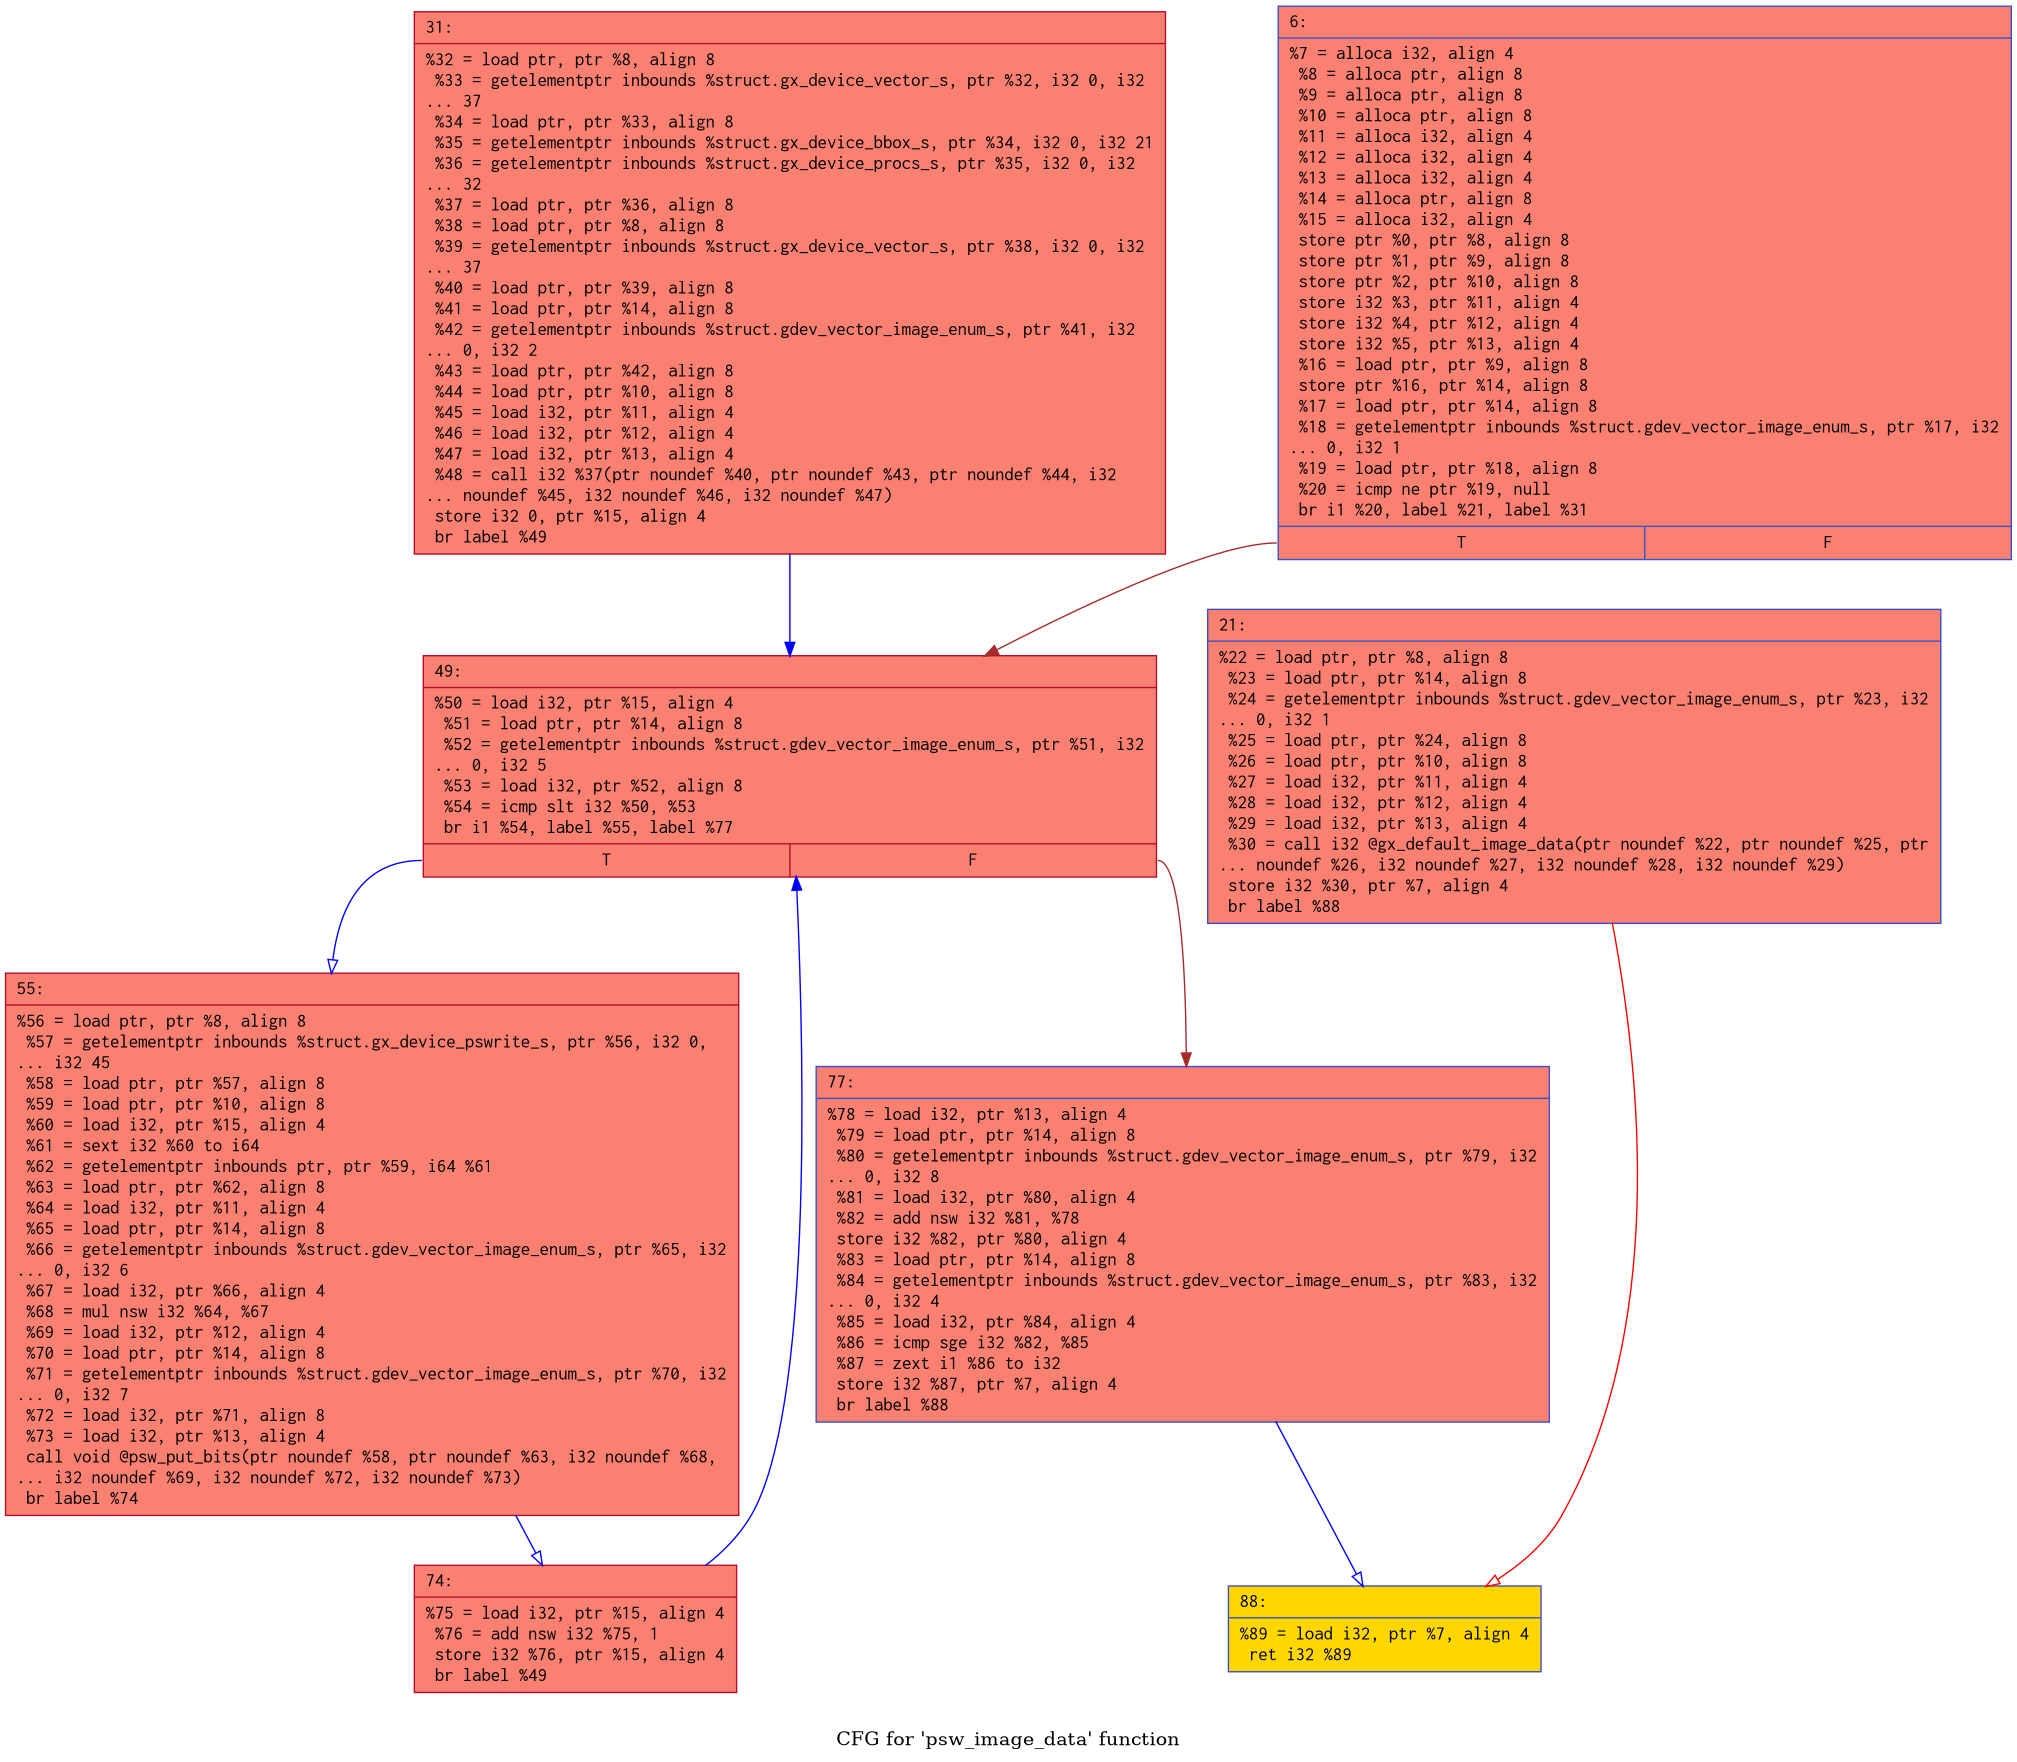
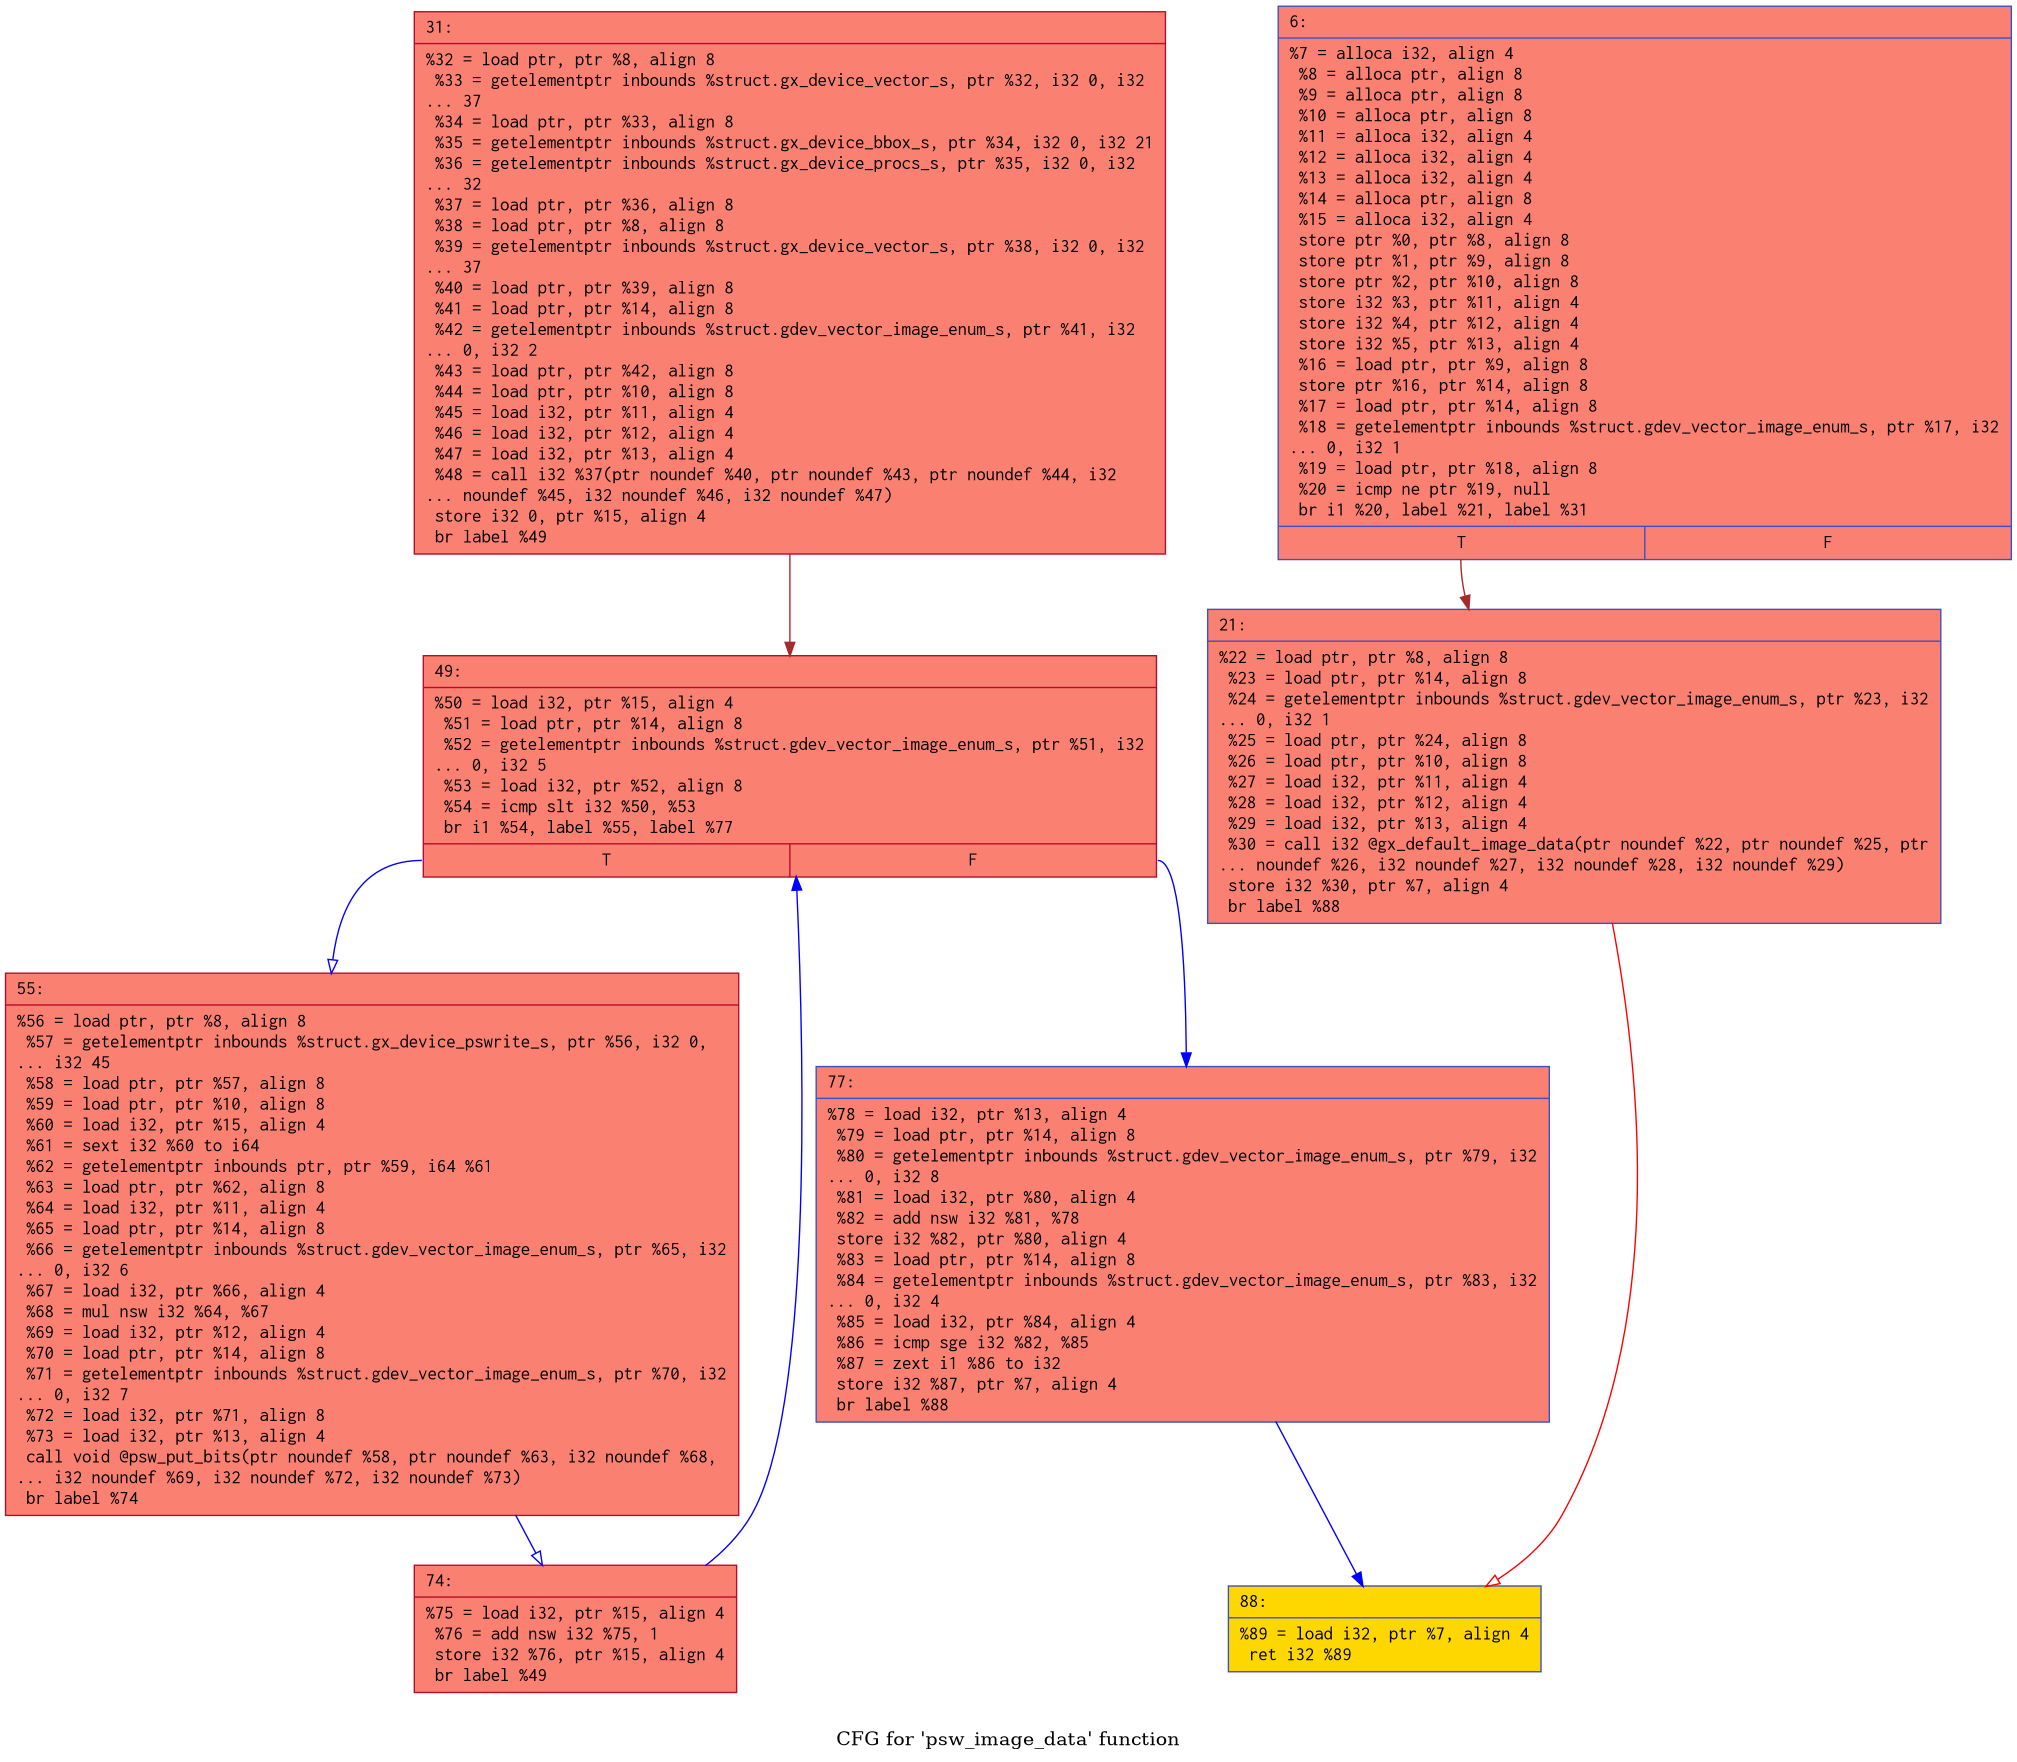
  digraph {
    label="CFG for 'psw_image_data' function"
    node [color="#3d50c3ff" fillcolor=salmon fontname=Courier shape=record style=filled]
    edge [arrowhead=normal color=blue]
    n1 [label="{6:\l|  %7 = alloca i32, align 4\l  %8 = alloca ptr, align 8\l  %9 = alloca ptr, align 8\l  %10 = alloca ptr, align 8\l  %11 = alloca i32, align 4\l  %12 = alloca i32, align 4\l  %13 = alloca i32, align 4\l  %14 = alloca ptr, align 8\l  %15 = alloca i32, align 4\l  store ptr %0, ptr %8, align 8\l  store ptr %1, ptr %9, align 8\l  store ptr %2, ptr %10, align 8\l  store i32 %3, ptr %11, align 4\l  store i32 %4, ptr %12, align 4\l  store i32 %5, ptr %13, align 4\l  %16 = load ptr, ptr %9, align 8\l  store ptr %16, ptr %14, align 8\l  %17 = load ptr, ptr %14, align 8\l  %18 = getelementptr inbounds %struct.gdev_vector_image_enum_s, ptr %17, i32\l... 0, i32 1\l  %19 = load ptr, ptr %18, align 8\l  %20 = icmp ne ptr %19, null\l  br i1 %20, label %21, label %31\l|{<s0>T|<s1>F}}"]
    n2 [label="{21:\l|  %22 = load ptr, ptr %8, align 8\l  %23 = load ptr, ptr %14, align 8\l  %24 = getelementptr inbounds %struct.gdev_vector_image_enum_s, ptr %23, i32\l... 0, i32 1\l  %25 = load ptr, ptr %24, align 8\l  %26 = load ptr, ptr %10, align 8\l  %27 = load i32, ptr %11, align 4\l  %28 = load i32, ptr %12, align 4\l  %29 = load i32, ptr %13, align 4\l  %30 = call i32 @gx_default_image_data(ptr noundef %22, ptr noundef %25, ptr\l... noundef %26, i32 noundef %27, i32 noundef %28, i32 noundef %29)\l  store i32 %30, ptr %7, align 4\l  br label %88\l}"]
    n3 [fillcolor=gold label="{88:\l|  %89 = load i32, ptr %7, align 4\l  ret i32 %89\l}"]
    n4 [color="#b70d28ff" label="{31:\l|  %32 = load ptr, ptr %8, align 8\l  %33 = getelementptr inbounds %struct.gx_device_vector_s, ptr %32, i32 0, i32\l... 37\l  %34 = load ptr, ptr %33, align 8\l  %35 = getelementptr inbounds %struct.gx_device_bbox_s, ptr %34, i32 0, i32 21\l  %36 = getelementptr inbounds %struct.gx_device_procs_s, ptr %35, i32 0, i32\l... 32\l  %37 = load ptr, ptr %36, align 8\l  %38 = load ptr, ptr %8, align 8\l  %39 = getelementptr inbounds %struct.gx_device_vector_s, ptr %38, i32 0, i32\l... 37\l  %40 = load ptr, ptr %39, align 8\l  %41 = load ptr, ptr %14, align 8\l  %42 = getelementptr inbounds %struct.gdev_vector_image_enum_s, ptr %41, i32\l... 0, i32 2\l  %43 = load ptr, ptr %42, align 8\l  %44 = load ptr, ptr %10, align 8\l  %45 = load i32, ptr %11, align 4\l  %46 = load i32, ptr %12, align 4\l  %47 = load i32, ptr %13, align 4\l  %48 = call i32 %37(ptr noundef %40, ptr noundef %43, ptr noundef %44, i32\l... noundef %45, i32 noundef %46, i32 noundef %47)\l  store i32 0, ptr %15, align 4\l  br label %49\l}"]
    n5 [color="#b70d28ff" label="{49:\l|  %50 = load i32, ptr %15, align 4\l  %51 = load ptr, ptr %14, align 8\l  %52 = getelementptr inbounds %struct.gdev_vector_image_enum_s, ptr %51, i32\l... 0, i32 5\l  %53 = load i32, ptr %52, align 8\l  %54 = icmp slt i32 %50, %53\l  br i1 %54, label %55, label %77\l|{<s0>T|<s1>F}}"]
    n6 [color="#b70d28ff" label="{55:\l|  %56 = load ptr, ptr %8, align 8\l  %57 = getelementptr inbounds %struct.gx_device_pswrite_s, ptr %56, i32 0,\l... i32 45\l  %58 = load ptr, ptr %57, align 8\l  %59 = load ptr, ptr %10, align 8\l  %60 = load i32, ptr %15, align 4\l  %61 = sext i32 %60 to i64\l  %62 = getelementptr inbounds ptr, ptr %59, i64 %61\l  %63 = load ptr, ptr %62, align 8\l  %64 = load i32, ptr %11, align 4\l  %65 = load ptr, ptr %14, align 8\l  %66 = getelementptr inbounds %struct.gdev_vector_image_enum_s, ptr %65, i32\l... 0, i32 6\l  %67 = load i32, ptr %66, align 4\l  %68 = mul nsw i32 %64, %67\l  %69 = load i32, ptr %12, align 4\l  %70 = load ptr, ptr %14, align 8\l  %71 = getelementptr inbounds %struct.gdev_vector_image_enum_s, ptr %70, i32\l... 0, i32 7\l  %72 = load i32, ptr %71, align 8\l  %73 = load i32, ptr %13, align 4\l  call void @psw_put_bits(ptr noundef %58, ptr noundef %63, i32 noundef %68,\l... i32 noundef %69, i32 noundef %72, i32 noundef %73)\l  br label %74\l}"]
    n7 [label="{77:\l|  %78 = load i32, ptr %13, align 4\l  %79 = load ptr, ptr %14, align 8\l  %80 = getelementptr inbounds %struct.gdev_vector_image_enum_s, ptr %79, i32\l... 0, i32 8\l  %81 = load i32, ptr %80, align 4\l  %82 = add nsw i32 %81, %78\l  store i32 %82, ptr %80, align 4\l  %83 = load ptr, ptr %14, align 8\l  %84 = getelementptr inbounds %struct.gdev_vector_image_enum_s, ptr %83, i32\l... 0, i32 4\l  %85 = load i32, ptr %84, align 4\l  %86 = icmp sge i32 %82, %85\l  %87 = zext i1 %86 to i32\l  store i32 %87, ptr %7, align 4\l  br label %88\l}"]
    n8 [color="#b70d28ff" label="{74:\l|  %75 = load i32, ptr %15, align 4\l  %76 = add nsw i32 %75, 1\l  store i32 %76, ptr %15, align 4\l  br label %49\l}"]
-   n1 -> n5 [color=brown tailport=s0]
+   n1 -> n2 [color=brown tailport=s0]
    n2 -> n3 [arrowhead=onormal color=red]
-   n4 -> n5
+   n4 -> n5 [color=brown]
    n5 -> n6 [arrowhead=onormal tailport=s0]
-   n5 -> n7 [color=brown tailport=s1]
+   n5 -> n7 [tailport=s1]
    n6 -> n8 [arrowhead=onormal]
-   n7 -> n3 [arrowhead=onormal]
+   n7 -> n3
    n8 -> n5
  }
